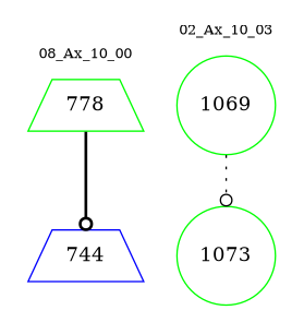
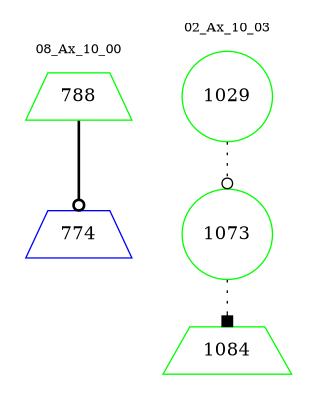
  digraph {
    node [color=green shape=trapezium]
    edge [arrowhead=odot color=black style=dotted]
-   n1 [label=778]
-   n2 [color=blue label=744]
-   n3 [label=1069 shape=circle]
+   n1 [label=788]
+   n2 [color=blue label=774]
+   n3 [label=1029 shape=circle]
    n4 [label=1073 shape=circle]
+   n5 [label=1084]
    subgraph cluster_1 {
      color=white
      fontsize=10
      label="08_Ax_10_00"
      n1
      n2
    }
    subgraph cluster_2 {
      color=white
      fontsize=10
      label="02_Ax_10_03"
      n3
      n4
+     n5
    }
    n1 -> n2 [style=bold]
    n3 -> n4
+   n4 -> n5 [arrowhead=box]
  }
